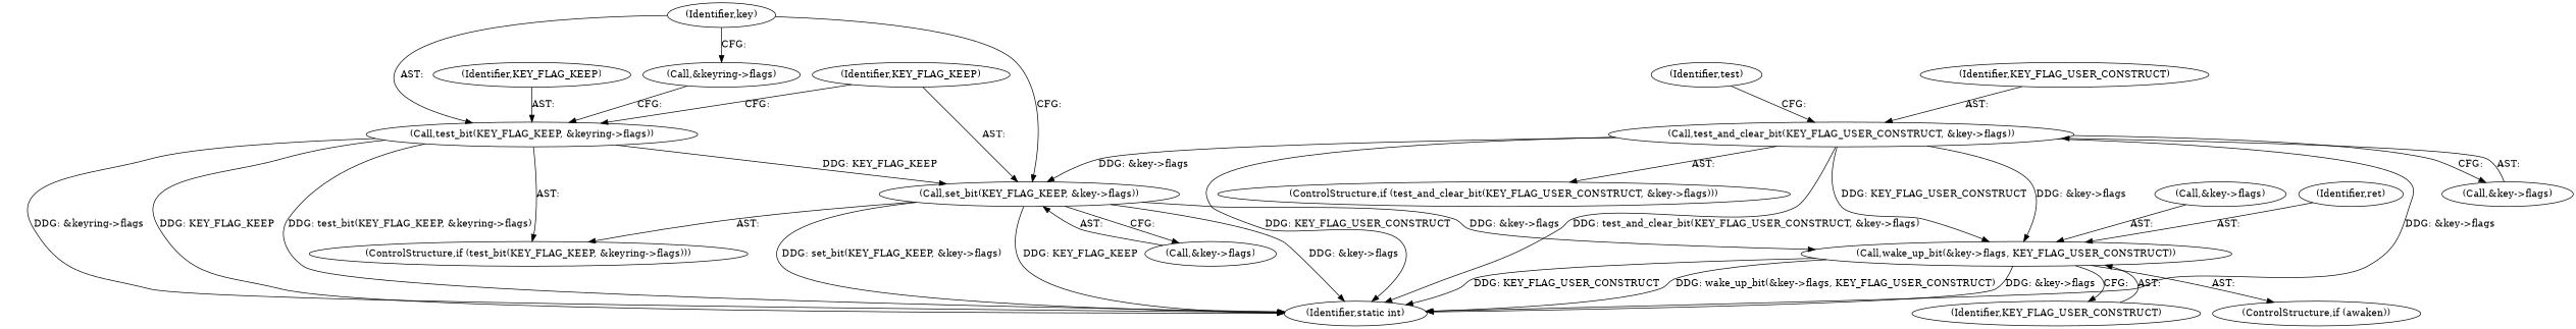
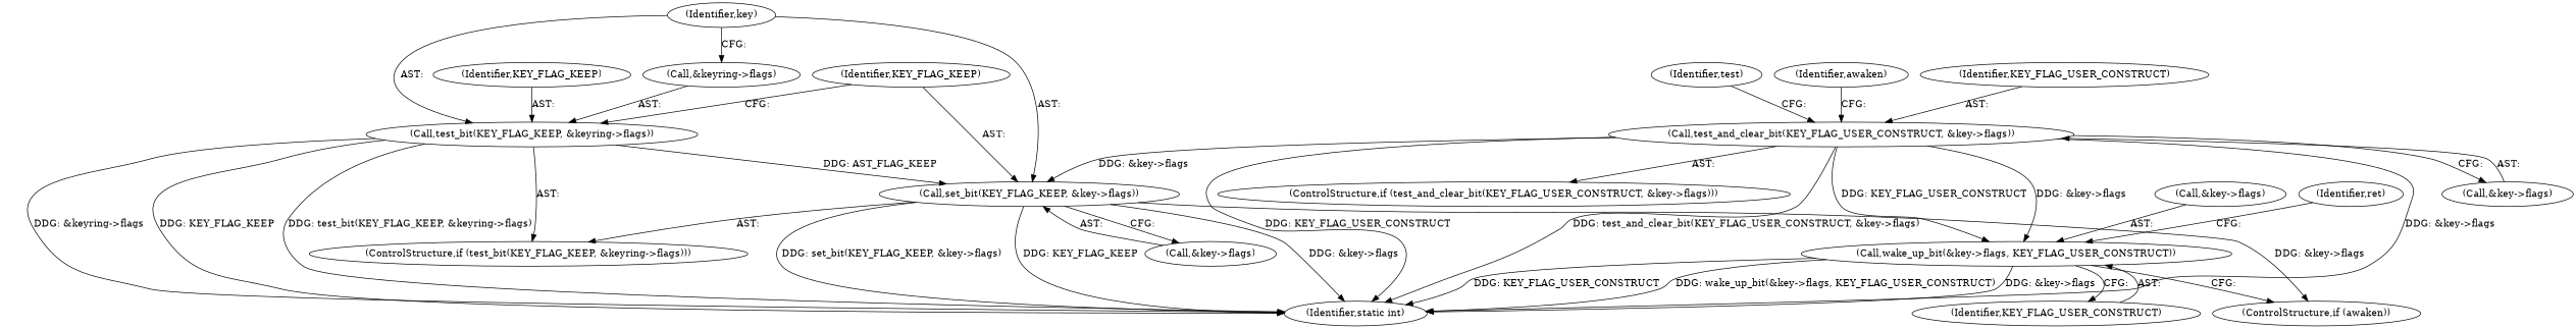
  digraph {
    n1 [label="(Call,set_bit(KEY_FLAG_KEEP, &key->flags))"]
    n2 [label="(Call,wake_up_bit(&key->flags, KEY_FLAG_USER_CONSTRUCT))"]
    n3 [label="(ControlStructure,if (test_bit(KEY_FLAG_KEEP, &keyring->flags)))"]
    n4 [label="(Call,&key->flags)"]
    n5 [label="(Identifier,static int)"]
    n6 [label="(ControlStructure,if (awaken))"]
    n7 [label="(Identifier,KEY_FLAG_USER_CONSTRUCT)"]
    n8 [label="(Call,test_bit(KEY_FLAG_KEEP, &keyring->flags))"]
    n9 [label="(Call,&keyring->flags)"]
    n10 [label="(Call,test_and_clear_bit(KEY_FLAG_USER_CONSTRUCT, &key->flags))"]
    n11 [label="(ControlStructure,if (test_and_clear_bit(KEY_FLAG_USER_CONSTRUCT, &key->flags)))"]
    n12 [label="(Call,&key->flags)"]
    n13 [label="(Identifier,test)"]
    n14 [label="(Call,&key->flags)"]
    n15 [label="(Identifier,KEY_FLAG_KEEP)"]
    n16 [label="(Identifier,KEY_FLAG_KEEP)"]
+   n17 [label="(Identifier,awaken)"]
    n18 [label="(Identifier,key)"]
    n19 [label="(Identifier,KEY_FLAG_USER_CONSTRUCT)"]
    n20 [label="(Identifier,ret)"]
-   n1 -> n2 [label="DDG: &key->flags"]
+   n1 -> n6 [label="DDG: &key->flags"]
    n1 -> n3 [label="AST: "]
    n1 -> n4 [label="CFG: "]
    n1 -> n5 [label="DDG: &key->flags"]
    n1 -> n5 [label="DDG: set_bit(KEY_FLAG_KEEP, &key->flags)"]
    n1 -> n5 [label="DDG: KEY_FLAG_KEEP"]
    n2 -> n5 [label="DDG: KEY_FLAG_USER_CONSTRUCT"]
    n2 -> n5 [label="DDG: wake_up_bit(&key->flags, KEY_FLAG_USER_CONSTRUCT)"]
    n2 -> n5 [label="DDG: &key->flags"]
-   n2 -> n6 [label="AST: "]
+   n2 -> n6 [label="CFG: "]
    n2 -> n7 [label="CFG: "]
    n4 -> n1 [label="AST: "]
    n7 -> n2 [label="AST: "]
-   n8 -> n1 [label="DDG: KEY_FLAG_KEEP"]
+   n8 -> n1 [label="DDG: AST_FLAG_KEEP"]
    n8 -> n3 [label="AST: "]
    n8 -> n5 [label="DDG: &keyring->flags"]
    n8 -> n5 [label="DDG: KEY_FLAG_KEEP"]
    n8 -> n5 [label="DDG: test_bit(KEY_FLAG_KEEP, &keyring->flags)"]
-   n9 -> n8 [label="CFG: "]
+   n9 -> n8 [label="AST: "]
    n10 -> n1 [label="DDG: &key->flags"]
    n10 -> n2 [label="DDG: &key->flags"]
    n10 -> n2 [label="DDG: KEY_FLAG_USER_CONSTRUCT"]
    n10 -> n5 [label="DDG: test_and_clear_bit(KEY_FLAG_USER_CONSTRUCT, &key->flags)"]
    n10 -> n5 [label="DDG: &key->flags"]
    n10 -> n5 [label="DDG: KEY_FLAG_USER_CONSTRUCT"]
    n10 -> n11 [label="AST: "]
    n10 -> n12 [label="CFG: "]
    n12 -> n10 [label="AST: "]
    n13 -> n10 [label="CFG: "]
    n14 -> n2 [label="AST: "]
    n15 -> n1 [label="AST: "]
    n15 -> n8 [label="CFG: "]
    n16 -> n8 [label="AST: "]
-   n18 -> n1 [label="CFG: "]
+   n17 -> n10 [label="CFG: "]
+   n18 -> n1 [label="AST: "]
    n18 -> n8 [label="AST: "]
    n18 -> n9 [label="CFG: "]
    n19 -> n10 [label="AST: "]
-   n20 -> n2 [label="AST: "]
+   n20 -> n2 [label="CFG: "]
  }
